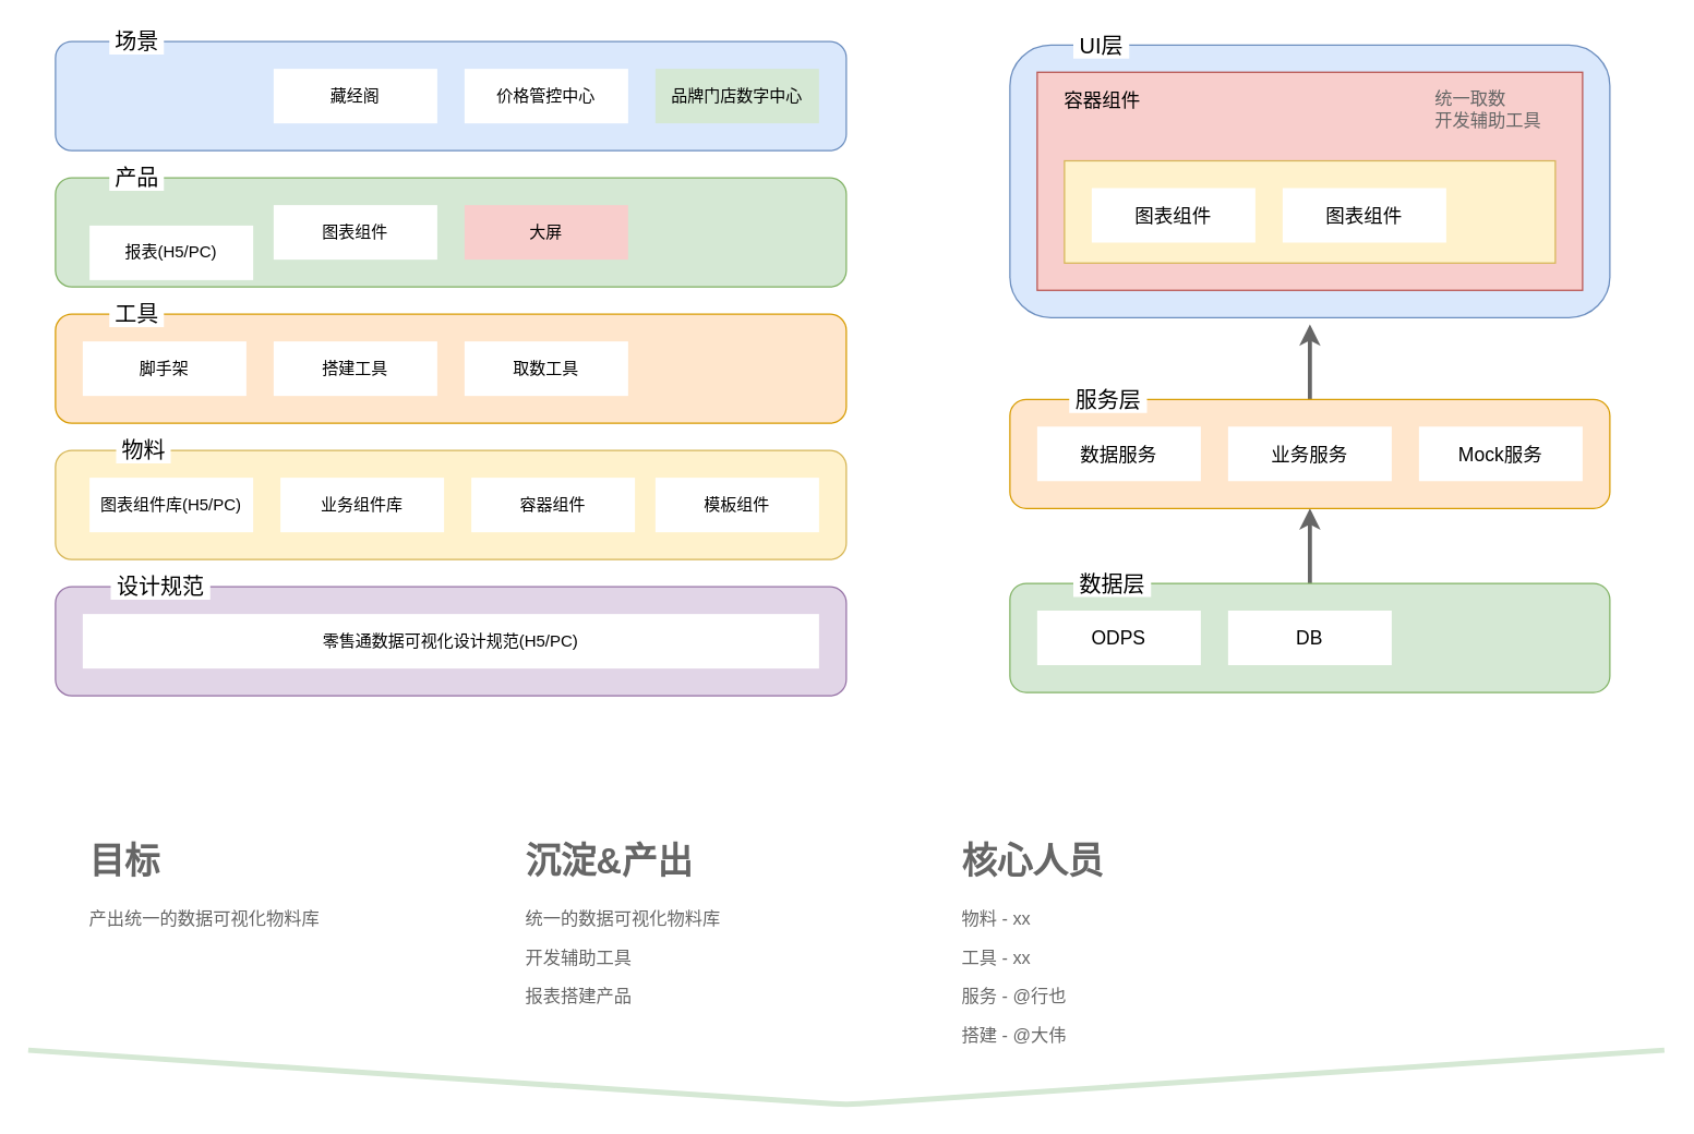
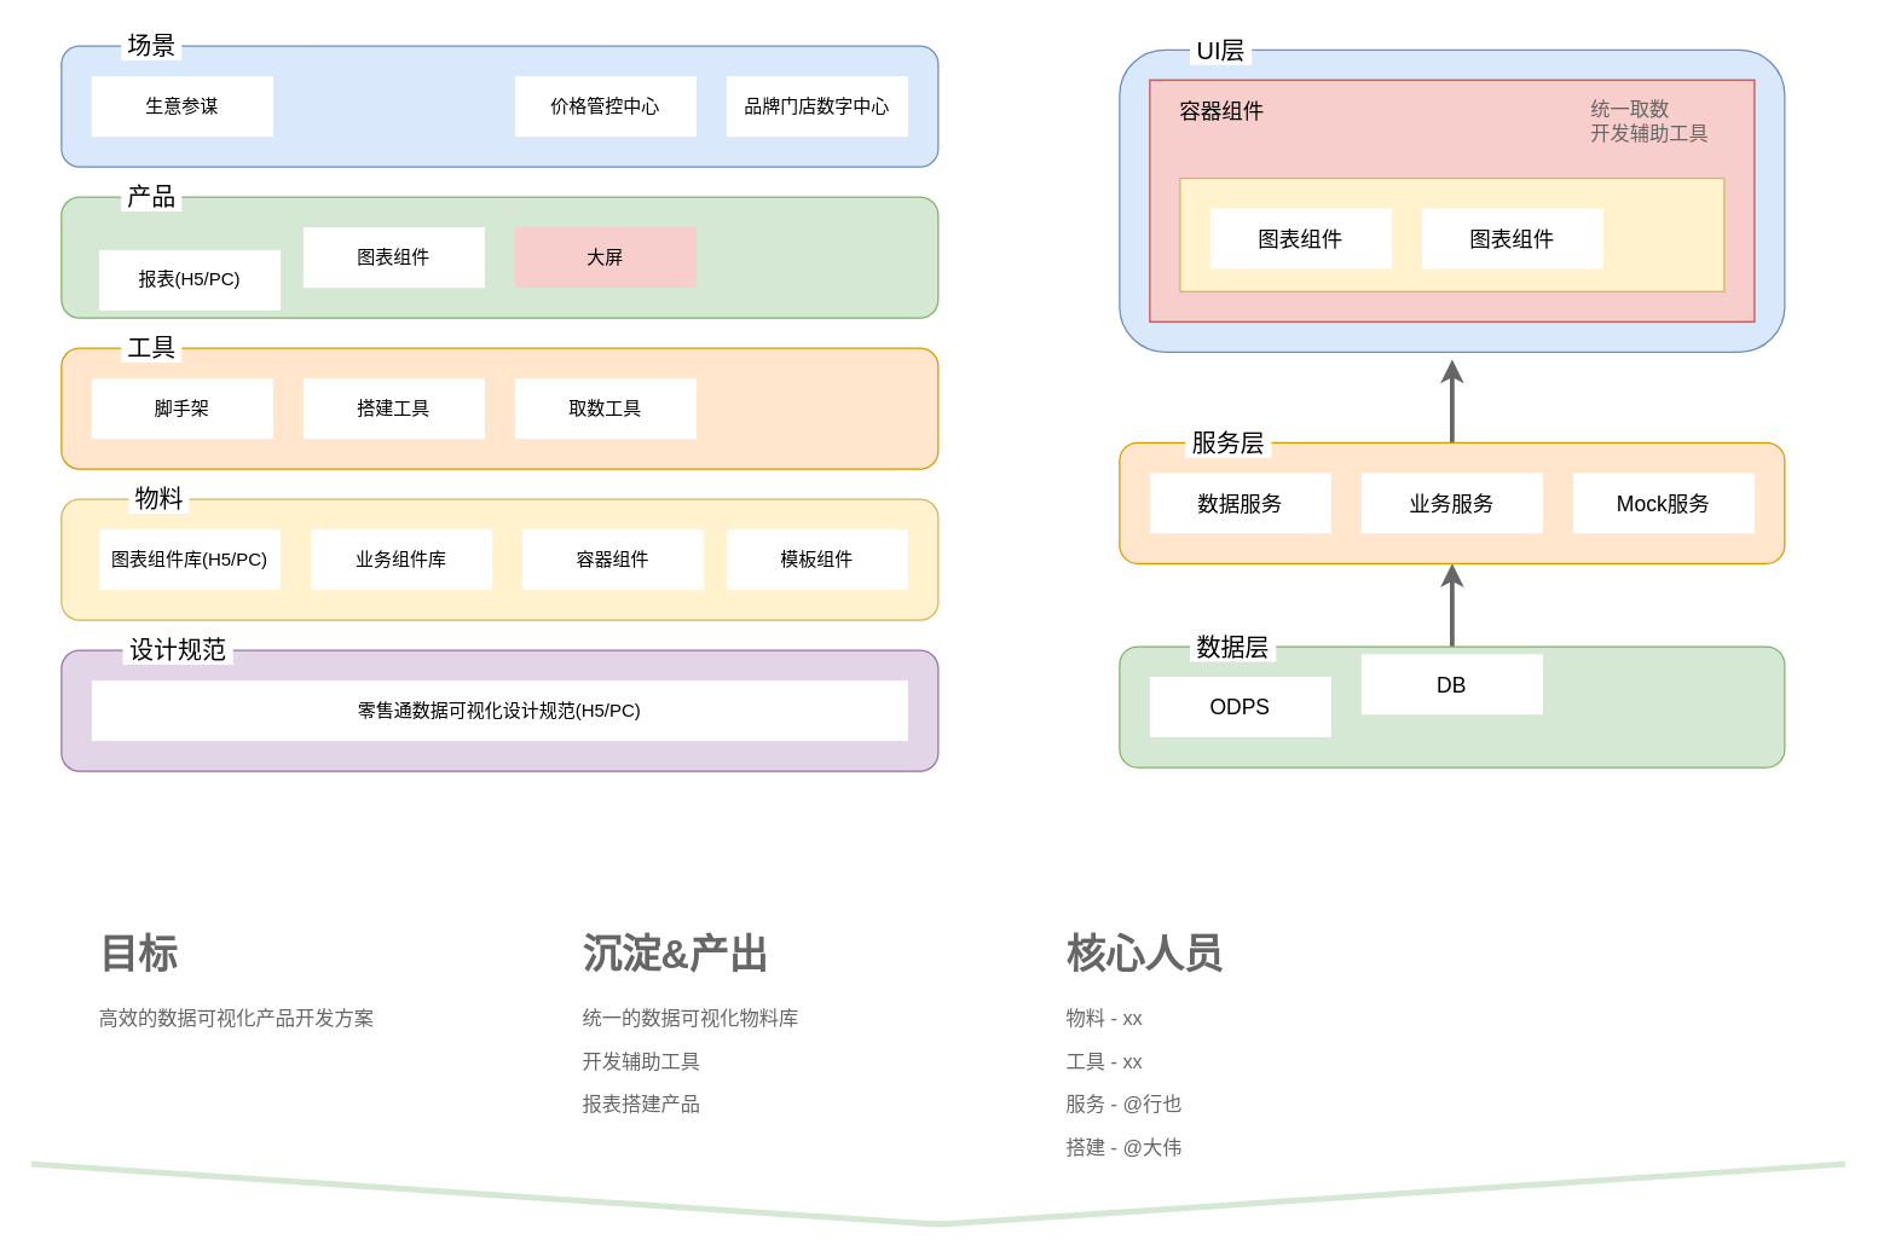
  <mxCell id="0" />
  <mxCell id="1" parent="0" />
  <mxCell id="2" value="" style="rounded=1;whiteSpace=wrap;html=1;labelBackgroundColor=#ffffff;fontSize=14;align=left;fillColor=#dae8fc;strokeColor=#6c8ebf;" parent="1" vertex="1"><mxGeometry x="740" y="32.5" width="440" height="200" as="geometry" /></mxCell>
  <mxCell id="3" value="" style="edgeStyle=orthogonalEdgeStyle;rounded=0;orthogonalLoop=1;jettySize=auto;html=1;fontSize=16;entryX=0.5;entryY=1;entryDx=0;entryDy=0;fontColor=#666666;strokeWidth=3;strokeColor=#666666;" parent="1" source="4" target="6" edge="1"><mxGeometry relative="1" as="geometry" /></mxCell>
  <mxCell id="4" value="" style="rounded=1;whiteSpace=wrap;html=1;labelBackgroundColor=#ffffff;fontSize=14;align=left;fillColor=#d5e8d4;strokeColor=#82b366;" parent="1" vertex="1"><mxGeometry x="740" y="427.5" width="440" height="80" as="geometry" /></mxCell>
  <mxCell id="5" value="" style="edgeStyle=orthogonalEdgeStyle;rounded=0;orthogonalLoop=1;jettySize=auto;html=1;fontSize=16;fontColor=#666666;strokeWidth=3;strokeColor=#666666;" parent="1" source="6" edge="1"><mxGeometry relative="1" as="geometry"><mxPoint x="960" y="237.5" as="targetPoint" /></mxGeometry></mxCell>
  <mxCell id="6" value="" style="rounded=1;whiteSpace=wrap;html=1;labelBackgroundColor=#ffffff;fontSize=14;align=left;fillColor=#ffe6cc;strokeColor=#d79b00;" parent="1" vertex="1"><mxGeometry x="740" y="292.5" width="440" height="80" as="geometry" /></mxCell>
  <mxCell id="7" value="" style="rounded=1;whiteSpace=wrap;html=1;fillColor=#e1d5e7;strokeColor=#9673a6;" parent="1" vertex="1"><mxGeometry x="40" y="430" width="580" height="80" as="geometry" /></mxCell>
  <mxCell id="8" value="" style="rounded=1;whiteSpace=wrap;html=1;fillColor=#ffe6cc;strokeColor=#d79b00;" parent="1" vertex="1"><mxGeometry x="40" y="230" width="580" height="80" as="geometry" /></mxCell>
  <mxCell id="9" value="" style="rounded=1;whiteSpace=wrap;html=1;fillColor=#d5e8d4;strokeColor=#82b366;" parent="1" vertex="1"><mxGeometry x="40" y="130" width="580" height="80" as="geometry" /></mxCell>
  <mxCell id="10" value="&amp;nbsp;产品&amp;nbsp;" style="text;html=1;strokeColor=none;fillColor=none;align=center;verticalAlign=middle;whiteSpace=wrap;rounded=0;labelBackgroundColor=#ffffff;fontSize=16;" parent="1" vertex="1"><mxGeometry x="70" y="120" width="60" height="20" as="geometry" /></mxCell>
  <mxCell id="11" value="" style="rounded=1;whiteSpace=wrap;html=1;fillColor=#dae8fc;strokeColor=#6c8ebf;" parent="1" vertex="1"><mxGeometry x="40" y="30" width="580" height="80" as="geometry" /></mxCell>
- <mxCell id="13" value="藏经阁" style="rounded=0;whiteSpace=wrap;html=1;strokeColor=none;" parent="1" vertex="1"><mxGeometry x="200" y="50" width="120" height="40" as="geometry" /></mxCell>
+ <mxCell id="12" value="生意参谋" style="rounded=0;whiteSpace=wrap;html=1;strokeColor=none;" parent="1" vertex="1"><mxGeometry x="60" y="50" width="120" height="40" as="geometry" /></mxCell>
  <mxCell id="14" value="价格管控中心" style="rounded=0;whiteSpace=wrap;html=1;strokeColor=none;" parent="1" vertex="1"><mxGeometry x="340" y="50" width="120" height="40" as="geometry" /></mxCell>
- <mxCell id="15" value="品牌门店数字中心" style="rounded=0;whiteSpace=wrap;html=1;strokeColor=none;fillColor=#d5e8d4;" parent="1" vertex="1"><mxGeometry x="480" y="50" width="120" height="40" as="geometry" /></mxCell>
+ <mxCell id="15" value="品牌门店数字中心" style="rounded=0;whiteSpace=wrap;html=1;strokeColor=none;" parent="1" vertex="1"><mxGeometry x="480" y="50" width="120" height="40" as="geometry" /></mxCell>
  <mxCell id="16" value="报表(H5/PC)" style="rounded=0;whiteSpace=wrap;html=1;strokeColor=none;" parent="1" vertex="1"><mxGeometry x="65" y="165" width="120" height="40" as="geometry" /></mxCell>
  <mxCell id="17" value="图表组件" style="rounded=0;whiteSpace=wrap;html=1;strokeColor=none;" parent="1" vertex="1"><mxGeometry x="200" y="150" width="120" height="40" as="geometry" /></mxCell>
  <mxCell id="18" value="零售通数据可视化设计规范(H5/PC)" style="rounded=0;whiteSpace=wrap;html=1;strokeColor=none;" parent="1" vertex="1"><mxGeometry x="60" y="450" width="540" height="40" as="geometry" /></mxCell>
  <mxCell id="19" value="脚手架" style="rounded=0;whiteSpace=wrap;html=1;strokeColor=none;" parent="1" vertex="1"><mxGeometry x="60" y="250" width="120" height="40" as="geometry" /></mxCell>
  <mxCell id="20" value="搭建工具" style="rounded=0;whiteSpace=wrap;html=1;strokeColor=none;" parent="1" vertex="1"><mxGeometry x="200" y="250" width="120" height="40" as="geometry" /></mxCell>
  <mxCell id="21" value="&amp;nbsp;场景&amp;nbsp;" style="text;html=1;strokeColor=none;fillColor=none;align=center;verticalAlign=middle;whiteSpace=wrap;rounded=0;labelBackgroundColor=#ffffff;fontSize=16;" parent="1" vertex="1"><mxGeometry x="70" y="20" width="60" height="20" as="geometry" /></mxCell>
  <mxCell id="22" value="&amp;nbsp;工具&amp;nbsp;" style="text;html=1;strokeColor=none;fillColor=none;align=center;verticalAlign=middle;whiteSpace=wrap;rounded=0;labelBackgroundColor=#ffffff;fontSize=16;" parent="1" vertex="1"><mxGeometry x="70" y="220" width="60" height="20" as="geometry" /></mxCell>
  <mxCell id="23" value="" style="rounded=1;whiteSpace=wrap;html=1;fillColor=#fff2cc;strokeColor=#d6b656;" parent="1" vertex="1"><mxGeometry x="40" y="330" width="580" height="80" as="geometry" /></mxCell>
  <mxCell id="24" value="图表组件库(H5/PC)" style="rounded=0;whiteSpace=wrap;html=1;strokeColor=none;" parent="1" vertex="1"><mxGeometry x="65" y="350" width="120" height="40" as="geometry" /></mxCell>
  <mxCell id="25" value="业务组件库" style="rounded=0;whiteSpace=wrap;html=1;strokeColor=none;" parent="1" vertex="1"><mxGeometry x="205" y="350" width="120" height="40" as="geometry" /></mxCell>
  <mxCell id="26" value="&amp;nbsp;物料&amp;nbsp;" style="text;html=1;strokeColor=none;fillColor=none;align=center;verticalAlign=middle;whiteSpace=wrap;rounded=0;labelBackgroundColor=#ffffff;fontSize=16;" parent="1" vertex="1"><mxGeometry x="75" y="320" width="60" height="20" as="geometry" /></mxCell>
  <mxCell id="27" value="&amp;nbsp;设计规范&amp;nbsp;" style="text;html=1;strokeColor=none;fillColor=none;align=center;verticalAlign=middle;whiteSpace=wrap;rounded=0;labelBackgroundColor=#ffffff;fontSize=16;" parent="1" vertex="1"><mxGeometry x="75" y="420" width="85" height="20" as="geometry" /></mxCell>
  <mxCell id="28" value="容器组件" style="rounded=0;whiteSpace=wrap;html=1;strokeColor=none;" parent="1" vertex="1"><mxGeometry x="345" y="350" width="120" height="40" as="geometry" /></mxCell>
  <mxCell id="29" value="模板组件" style="rounded=0;whiteSpace=wrap;html=1;strokeColor=none;" parent="1" vertex="1"><mxGeometry x="480" y="350" width="120" height="40" as="geometry" /></mxCell>
  <mxCell id="30" value="大屏" style="rounded=0;whiteSpace=wrap;html=1;strokeColor=none;fillColor=#f8cecc;" parent="1" vertex="1"><mxGeometry x="340" y="150" width="120" height="40" as="geometry" /></mxCell>
  <mxCell id="31" value="ODPS" style="rounded=0;whiteSpace=wrap;html=1;labelBackgroundColor=#ffffff;fontSize=14;strokeColor=none;" parent="1" vertex="1"><mxGeometry x="760" y="447.5" width="120" height="40" as="geometry" /></mxCell>
- <mxCell id="32" value="DB" style="rounded=0;whiteSpace=wrap;html=1;labelBackgroundColor=#ffffff;fontSize=14;strokeColor=none;" parent="1" vertex="1"><mxGeometry x="900" y="447.5" width="120" height="40" as="geometry" /></mxCell>
+ <mxCell id="32" value="DB" style="rounded=0;whiteSpace=wrap;html=1;labelBackgroundColor=#ffffff;fontSize=14;strokeColor=none;" parent="1" vertex="1"><mxGeometry x="900" y="432.5" width="120" height="40" as="geometry" /></mxCell>
  <mxCell id="33" value="业务服务" style="rounded=0;whiteSpace=wrap;html=1;labelBackgroundColor=#ffffff;fontSize=14;strokeColor=none;" parent="1" vertex="1"><mxGeometry x="900" y="312.5" width="120" height="40" as="geometry" /></mxCell>
  <mxCell id="34" value="数据服务" style="rounded=0;whiteSpace=wrap;html=1;labelBackgroundColor=#ffffff;fontSize=14;strokeColor=none;" parent="1" vertex="1"><mxGeometry x="760" y="312.5" width="120" height="40" as="geometry" /></mxCell>
  <mxCell id="35" value="" style="rounded=0;whiteSpace=wrap;html=1;labelBackgroundColor=#ffffff;fontSize=14;fillColor=#f8cecc;strokeColor=#b85450;" parent="1" vertex="1"><mxGeometry x="760" y="52.5" width="400" height="160" as="geometry" /></mxCell>
  <mxCell id="36" value="" style="rounded=0;whiteSpace=wrap;html=1;labelBackgroundColor=#ffffff;fontSize=14;fillColor=#fff2cc;strokeColor=#d6b656;" parent="1" vertex="1"><mxGeometry x="780" y="117.5" width="360" height="75" as="geometry" /></mxCell>
  <mxCell id="37" value="容器组件" style="text;html=1;strokeColor=none;fillColor=none;align=center;verticalAlign=middle;whiteSpace=wrap;rounded=0;labelBackgroundColor=none;fontSize=14;" parent="1" vertex="1"><mxGeometry x="772.5" y="62.5" width="70" height="20" as="geometry" /></mxCell>
  <mxCell id="38" value="统一取数&lt;br style=&quot;font-size: 13px;&quot;&gt;开发辅助工具&lt;br style=&quot;font-size: 13px;&quot;&gt;" style="text;html=1;strokeColor=none;fillColor=none;align=left;verticalAlign=middle;whiteSpace=wrap;rounded=0;labelBackgroundColor=none;fontSize=13;spacingTop=0;fontColor=#666666;" parent="1" vertex="1"><mxGeometry x="1050" y="62.5" width="100" height="35" as="geometry" /></mxCell>
  <mxCell id="39" value="Mock服务" style="rounded=0;whiteSpace=wrap;html=1;labelBackgroundColor=#ffffff;fontSize=14;strokeColor=none;" parent="1" vertex="1"><mxGeometry x="1040" y="312.5" width="120" height="40" as="geometry" /></mxCell>
  <mxCell id="40" value="图表组件" style="rounded=0;whiteSpace=wrap;html=1;labelBackgroundColor=#ffffff;fontSize=14;strokeColor=none;" parent="1" vertex="1"><mxGeometry x="800" y="137.5" width="120" height="40" as="geometry" /></mxCell>
  <mxCell id="41" value="图表组件" style="rounded=0;whiteSpace=wrap;html=1;labelBackgroundColor=#ffffff;fontSize=14;strokeColor=none;" parent="1" vertex="1"><mxGeometry x="940" y="137.5" width="120" height="40" as="geometry" /></mxCell>
  <mxCell id="42" value="&amp;nbsp;UI层&amp;nbsp;" style="text;html=1;strokeColor=none;fillColor=none;align=center;verticalAlign=middle;whiteSpace=wrap;rounded=0;labelBackgroundColor=#ffffff;fontSize=16;" parent="1" vertex="1"><mxGeometry x="775" y="22.5" width="65" height="20" as="geometry" /></mxCell>
  <mxCell id="43" value="&amp;nbsp;服务层&amp;nbsp;" style="text;html=1;strokeColor=none;fillColor=none;align=center;verticalAlign=middle;whiteSpace=wrap;rounded=0;labelBackgroundColor=#ffffff;fontSize=16;" parent="1" vertex="1"><mxGeometry x="780" y="282.5" width="65" height="20" as="geometry" /></mxCell>
  <mxCell id="44" value="&amp;nbsp;数据层&amp;nbsp;" style="text;html=1;strokeColor=none;fillColor=none;align=center;verticalAlign=middle;whiteSpace=wrap;rounded=0;labelBackgroundColor=#ffffff;fontSize=16;" parent="1" vertex="1"><mxGeometry x="782.5" y="417.5" width="65" height="20" as="geometry" /></mxCell>
  <mxCell id="45" value="&lt;h1&gt;沉淀&amp;amp;产出&lt;/h1&gt;&lt;p&gt;统一的数据可视化物料库&lt;/p&gt;&lt;p&gt;开发辅助工具&lt;/p&gt;&lt;p&gt;报表搭建产品&lt;/p&gt;" style="text;html=1;strokeColor=none;fillColor=none;spacing=5;spacingTop=-20;whiteSpace=wrap;overflow=hidden;rounded=0;labelBackgroundColor=none;fontSize=13;fontColor=#666666;align=left;" parent="1" vertex="1"><mxGeometry x="380" y="610" width="190" height="160" as="geometry" /></mxCell>
  <mxCell id="46" value="&lt;h1&gt;核心人员&lt;/h1&gt;&lt;p&gt;物料 - xx&lt;/p&gt;&lt;p&gt;工具 - xx&lt;/p&gt;&lt;p&gt;服务 - @行也&lt;/p&gt;&lt;p&gt;搭建 - @大伟&lt;/p&gt;" style="text;html=1;strokeColor=none;fillColor=none;spacing=5;spacingTop=-20;whiteSpace=wrap;overflow=hidden;rounded=0;labelBackgroundColor=none;fontSize=13;fontColor=#666666;align=left;" parent="1" vertex="1"><mxGeometry x="700" y="610" width="190" height="160" as="geometry" /></mxCell>
- <mxCell id="47" value="&lt;h1&gt;目标&lt;/h1&gt;&lt;p&gt;产出统一的数据可视化物料库&lt;/p&gt;" style="text;html=1;strokeColor=none;fillColor=none;spacing=5;spacingTop=-20;whiteSpace=wrap;overflow=hidden;rounded=0;labelBackgroundColor=none;fontSize=13;fontColor=#666666;align=left;" parent="1" vertex="1"><mxGeometry x="60" y="610" width="200" height="160" as="geometry" /></mxCell>
+ <mxCell id="47" value="&lt;h1&gt;目标&lt;/h1&gt;&lt;p&gt;高效的数据可视化产品开发方案&lt;/p&gt;" style="text;html=1;strokeColor=none;fillColor=none;spacing=5;spacingTop=-20;whiteSpace=wrap;overflow=hidden;rounded=0;labelBackgroundColor=none;fontSize=13;fontColor=#666666;align=left;" parent="1" vertex="1"><mxGeometry x="60" y="610" width="200" height="160" as="geometry" /></mxCell>
  <mxCell id="48" value="" style="endArrow=none;html=1;labelBackgroundColor=none;strokeColor=#D5E8D4;strokeWidth=4;fontSize=16;fontColor=#666666;" edge="1" parent="1"><mxGeometry width="50" height="50" relative="1" as="geometry"><mxPoint x="20" y="770" as="sourcePoint" /><mxPoint x="1220" y="770" as="targetPoint" /><Array as="points"><mxPoint x="620" y="810" /></Array></mxGeometry></mxCell>
  <mxCell id="49" value="取数工具" style="rounded=0;whiteSpace=wrap;html=1;strokeColor=none;" vertex="1" parent="1"><mxGeometry x="340" y="250" width="120" height="40" as="geometry" /></mxCell>
